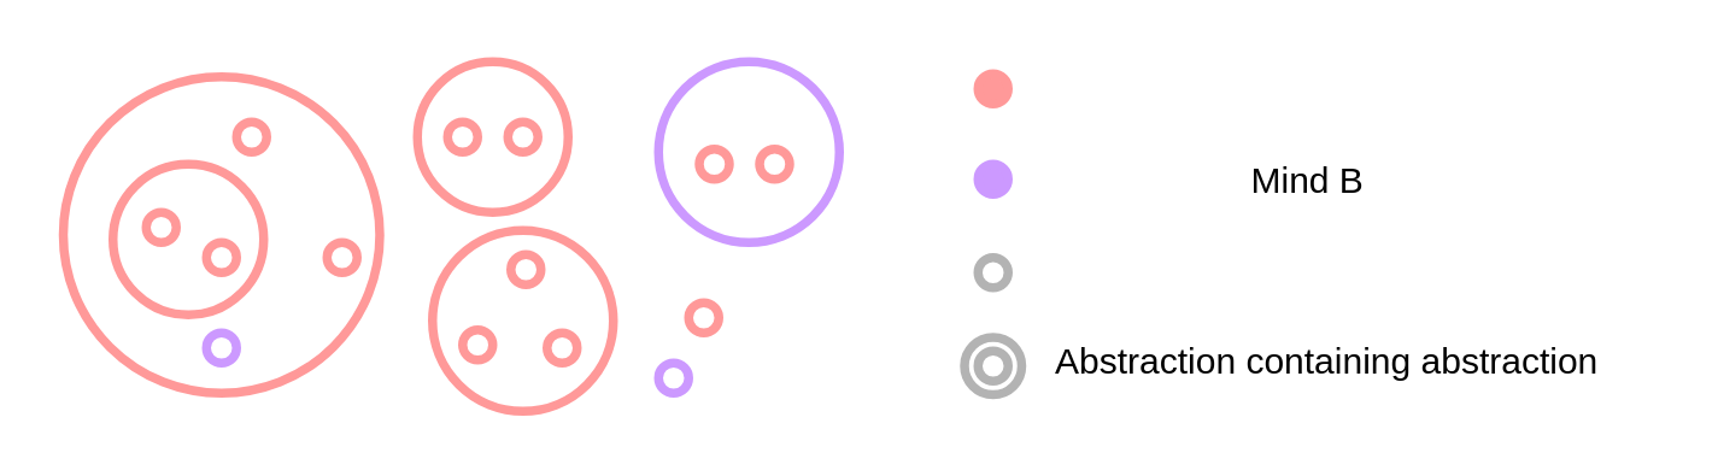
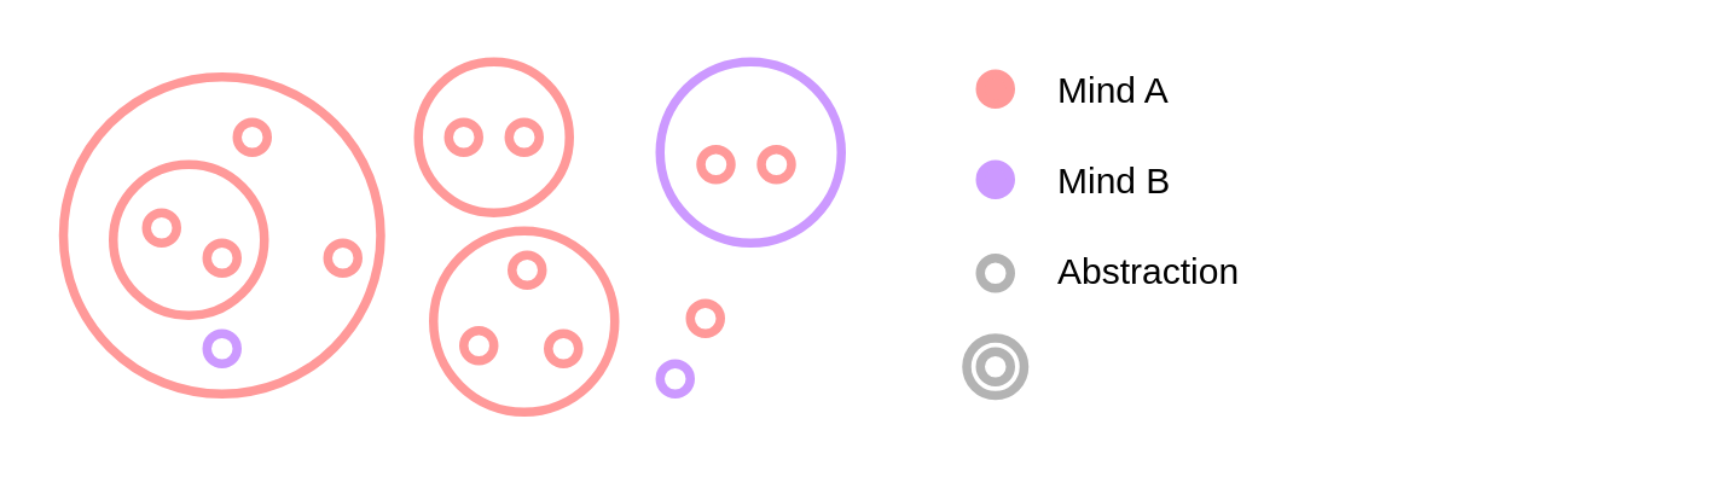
  <mxCell id="0" />
  <mxCell id="1" parent="0" />
  <mxCell id="2" value="" style="ellipse;whiteSpace=wrap;html=1;aspect=fixed;fillColor=none;strokeColor=#FF9999;strokeWidth=3;" vertex="1" parent="1"><mxGeometry x="143" y="76" width="60" height="60" as="geometry" /></mxCell>
  <mxCell id="3" value="" style="ellipse;whiteSpace=wrap;html=1;aspect=fixed;fillColor=none;strokeColor=#FF9999;strokeWidth=3;" vertex="1" parent="1"><mxGeometry x="20.5" y="25" width="105" height="105" as="geometry" /></mxCell>
  <mxCell id="4" value="" style="ellipse;whiteSpace=wrap;html=1;aspect=fixed;fillColor=none;strokeColor=#FF9999;strokeWidth=3;" vertex="1" parent="1"><mxGeometry x="78" y="40" width="10" height="10" as="geometry" /></mxCell>
  <mxCell id="5" value="" style="ellipse;whiteSpace=wrap;html=1;aspect=fixed;fillColor=none;strokeColor=#FF9999;strokeWidth=3;" vertex="1" parent="1"><mxGeometry x="68" y="80" width="10" height="10" as="geometry" /></mxCell>
  <mxCell id="6" value="" style="ellipse;whiteSpace=wrap;html=1;aspect=fixed;fillColor=none;strokeColor=#FF9999;strokeWidth=3;" vertex="1" parent="1"><mxGeometry x="48" y="70" width="10" height="10" as="geometry" /></mxCell>
  <mxCell id="7" value="" style="ellipse;whiteSpace=wrap;html=1;aspect=fixed;fillColor=none;strokeColor=#FF9999;strokeWidth=3;" vertex="1" parent="1"><mxGeometry x="108" y="80" width="10" height="10" as="geometry" /></mxCell>
  <mxCell id="8" value="" style="ellipse;whiteSpace=wrap;html=1;aspect=fixed;fillColor=none;strokeColor=#FF9999;strokeWidth=3;" vertex="1" parent="1"><mxGeometry x="231.5" y="49" width="10" height="10" as="geometry" /></mxCell>
  <mxCell id="9" value="" style="ellipse;whiteSpace=wrap;html=1;aspect=fixed;fillColor=none;strokeColor=#FF9999;strokeWidth=3;" vertex="1" parent="1"><mxGeometry x="168" y="40" width="10" height="10" as="geometry" /></mxCell>
  <mxCell id="10" value="" style="ellipse;whiteSpace=wrap;html=1;aspect=fixed;fillColor=none;strokeColor=#FF9999;strokeWidth=3;" vertex="1" parent="1"><mxGeometry x="181" y="110" width="10" height="10" as="geometry" /></mxCell>
  <mxCell id="11" value="" style="ellipse;whiteSpace=wrap;html=1;aspect=fixed;fillColor=none;strokeColor=#FF9999;strokeWidth=3;" vertex="1" parent="1"><mxGeometry x="169" y="84" width="10" height="10" as="geometry" /></mxCell>
  <mxCell id="12" value="" style="ellipse;whiteSpace=wrap;html=1;aspect=fixed;fillColor=none;strokeColor=#FF9999;strokeWidth=3;" vertex="1" parent="1"><mxGeometry x="153" y="109" width="10" height="10" as="geometry" /></mxCell>
  <mxCell id="13" value="" style="ellipse;whiteSpace=wrap;html=1;aspect=fixed;fillColor=none;strokeColor=#FF9999;strokeWidth=3;" vertex="1" parent="1"><mxGeometry x="148" y="40" width="10" height="10" as="geometry" /></mxCell>
  <mxCell id="14" value="" style="ellipse;whiteSpace=wrap;html=1;aspect=fixed;fillColor=none;strokeColor=#FF9999;strokeWidth=3;" vertex="1" parent="1"><mxGeometry x="251.5" y="49" width="10" height="10" as="geometry" /></mxCell>
  <mxCell id="15" value="" style="ellipse;whiteSpace=wrap;html=1;aspect=fixed;fillColor=none;strokeColor=#FF9999;strokeWidth=3;" vertex="1" parent="1"><mxGeometry x="138" y="20" width="50" height="50" as="geometry" /></mxCell>
  <mxCell id="16" value="" style="ellipse;whiteSpace=wrap;html=1;aspect=fixed;fillColor=none;strokeColor=#FF9999;strokeWidth=3;" vertex="1" parent="1"><mxGeometry x="37" y="54" width="50" height="50" as="geometry" /></mxCell>
  <mxCell id="17" value="" style="ellipse;whiteSpace=wrap;html=1;aspect=fixed;fillColor=none;strokeColor=#FF9999;strokeWidth=3;" vertex="1" parent="1"><mxGeometry x="228" y="100" width="10" height="10" as="geometry" /></mxCell>
  <mxCell id="18" value="" style="ellipse;whiteSpace=wrap;html=1;aspect=fixed;fillColor=none;strokeColor=#CC99FF;strokeWidth=3;" vertex="1" parent="1"><mxGeometry x="218" y="20" width="60" height="60" as="geometry" /></mxCell>
  <mxCell id="19" value="" style="ellipse;whiteSpace=wrap;html=1;aspect=fixed;fillColor=none;strokeColor=#CC99FF;strokeWidth=3;" vertex="1" parent="1"><mxGeometry x="68" y="110" width="10" height="10" as="geometry" /></mxCell>
  <mxCell id="20" value="" style="ellipse;whiteSpace=wrap;html=1;aspect=fixed;fillColor=none;strokeColor=#CC99FF;strokeWidth=3;" vertex="1" parent="1"><mxGeometry x="218" y="120" width="10" height="10" as="geometry" /></mxCell>
  <mxCell id="21" value="" style="ellipse;whiteSpace=wrap;html=1;aspect=fixed;fillColor=#FF9999;strokeColor=#FF9999;strokeWidth=3;" vertex="1" parent="1"><mxGeometry x="324" y="24" width="10" height="10" as="geometry" /></mxCell>
+ <mxCell id="22" value="Mind A" style="text;html=1;align=left;verticalAlign=middle;resizable=0;points=[];autosize=1;strokeColor=none;fillColor=none;" vertex="1" parent="1"><mxGeometry x="348" y="20" width="50" height="20" as="geometry" /></mxCell>
  <mxCell id="23" value="" style="ellipse;whiteSpace=wrap;html=1;aspect=fixed;fillColor=#CC99FF;strokeColor=#CC99FF;strokeWidth=3;" vertex="1" parent="1"><mxGeometry x="324" y="54" width="10" height="10" as="geometry" /></mxCell>
- <mxCell id="24" value="Mind B" style="text;html=1;align=left;verticalAlign=middle;resizable=0;points=[];autosize=1;strokeColor=none;fillColor=none;" vertex="1" parent="1"><mxGeometry x="413" y="50" width="50" height="20" as="geometry" /></mxCell>
+ <mxCell id="24" value="Mind B" style="text;html=1;align=left;verticalAlign=middle;resizable=0;points=[];autosize=1;strokeColor=none;fillColor=none;" vertex="1" parent="1"><mxGeometry x="348" y="50" width="50" height="20" as="geometry" /></mxCell>
  <mxCell id="25" value="" style="ellipse;whiteSpace=wrap;html=1;aspect=fixed;fillColor=none;strokeColor=#B3B3B3;strokeWidth=3;" vertex="1" parent="1"><mxGeometry x="324" y="85" width="10" height="10" as="geometry" /></mxCell>
- <mxCell id="27" value="Abstraction containing abstraction" style="text;html=1;align=left;verticalAlign=middle;resizable=0;points=[];autosize=1;strokeColor=none;fillColor=none;" vertex="1" parent="1"><mxGeometry x="348" y="110" width="200" height="20" as="geometry" /></mxCell>
+ <mxCell id="26" value="Abstraction" style="text;html=1;align=left;verticalAlign=middle;resizable=0;points=[];autosize=1;strokeColor=none;fillColor=none;" vertex="1" parent="1"><mxGeometry x="348" y="80" width="80" height="20" as="geometry" /></mxCell>
  <mxCell id="28" value="" style="group" vertex="1" connectable="0" parent="1"><mxGeometry x="319.5" y="111.5" width="19" height="19" as="geometry" /></mxCell>
  <mxCell id="29" value="" style="ellipse;whiteSpace=wrap;html=1;aspect=fixed;fillColor=none;strokeColor=#B3B3B3;strokeWidth=3;" vertex="1" parent="28"><mxGeometry width="19" height="19" as="geometry" /></mxCell>
  <mxCell id="30" value="" style="ellipse;whiteSpace=wrap;html=1;aspect=fixed;fillColor=none;strokeColor=#B3B3B3;strokeWidth=3;" vertex="1" parent="28"><mxGeometry x="4.5" y="4.5" width="10" height="10" as="geometry" /></mxCell>
